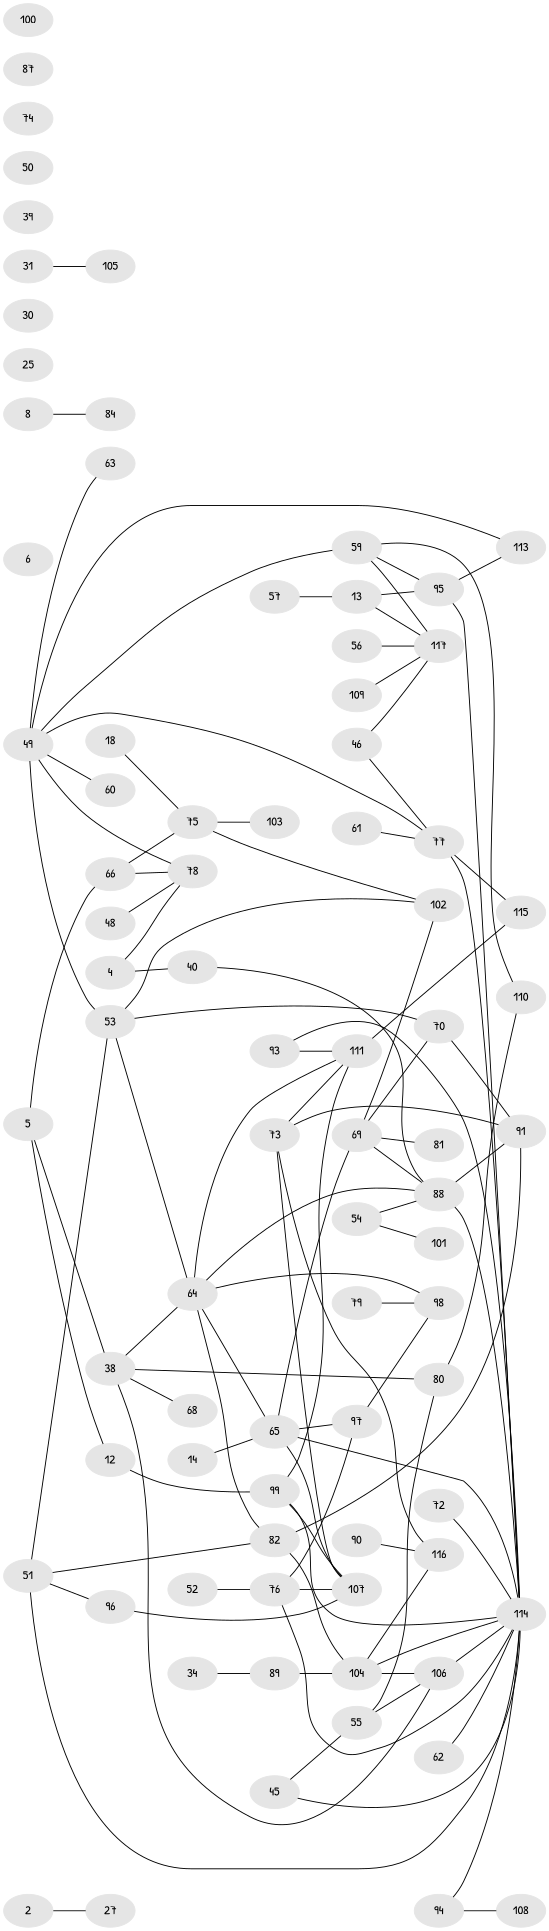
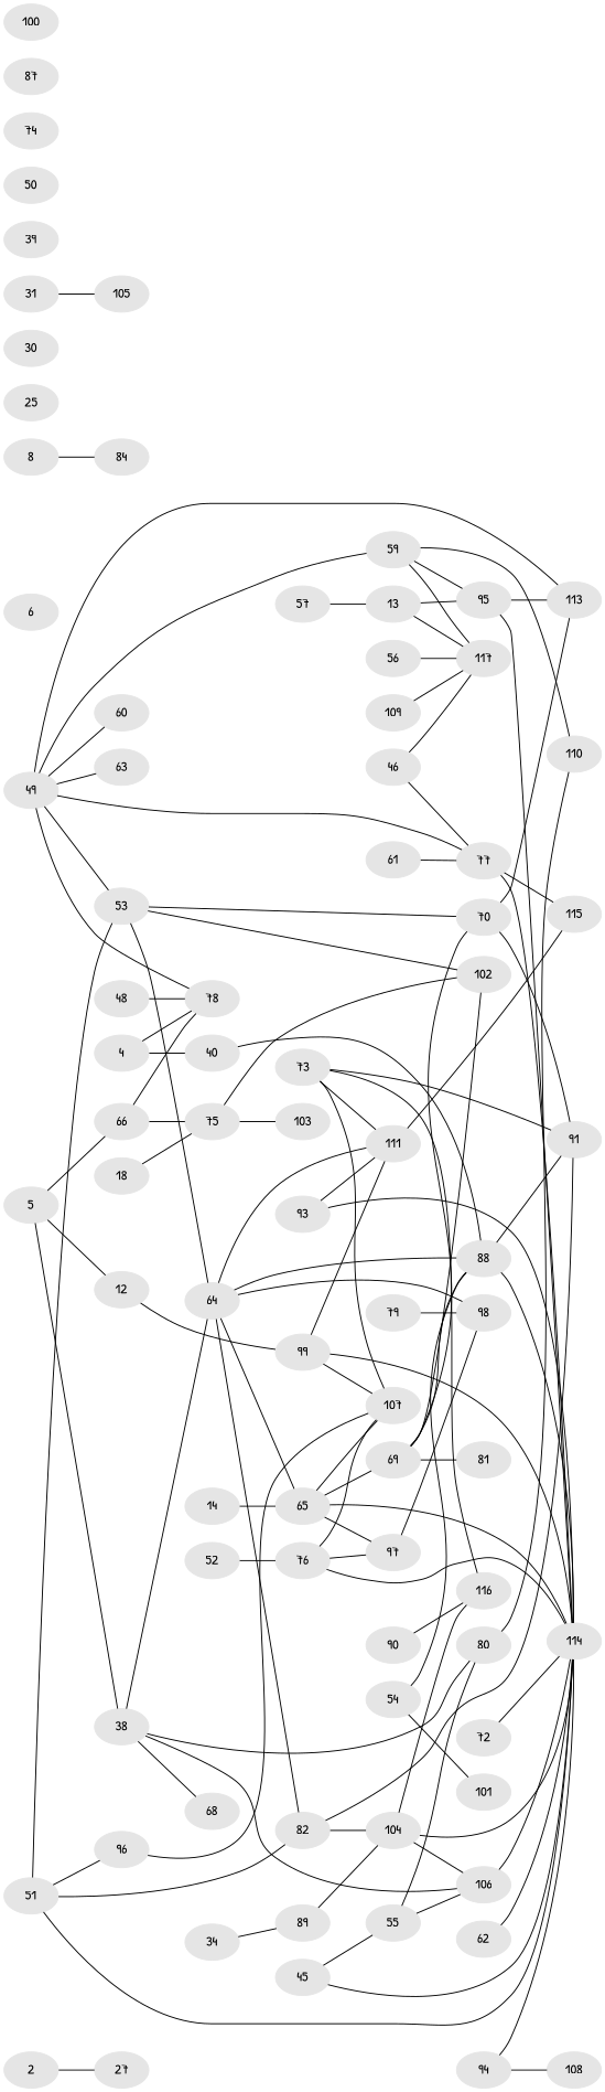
  graph {
    fontname="Patrick Hand"
    rankdir=LR
    node [color=gray90 fontname="Patrick Hand" style=filled]
    edge [fontname="Patrick Hand"]
    2
    27
    4
    40
    78
    88 [super="+47"]
    5
    12
    n9 [label=38 super="+22"]
    66 [super="+42"]
    99
    64 [super="+44"]
    80
    106 [super="+85"]
    68
    75 [super="+15"]
    6
    8
    84
    114 [super="+43+38+112"]
    111 [super="+92"]
    107 [super="+9"]
    65 [super="+3"]
    69
    97
    14
    102
    103
    18
    25
    30
    31
    105
    34
    89
    104
    39
    91
    55 [super="+26"]
    45
    77 [super="+67"]
    115
    46
    117 [super="+41"]
    48
    49 [super="+32"]
    53
    59 [super="+37"]
    60
    63
    113
    70
    95 [super="+71"]
    110
    50
    51 [super="+35"]
    82 [super="+33"]
    96 [super="+16+20"]
    52
    76
    98
    54
    101
    56
    n65 [label=13]
    57
    61
    62
    81
    72
    73
    116 [super="+7"]
    74
    79
    87
    90
    93
    94
    108
    100
    109
    2 -- 27
    4 -- 40
    4 -- 78
    40 -- 88
    88 -- 114 [weight=2]
    88 -- 91
    5 -- 12
    5 -- n9
    5 -- 66 [weight=2]
    12 -- 99
    n9 -- 64
    n9 -- 80
    n9 -- 106
    n9 -- 68
    66 -- 78
    66 -- 75
    99 -- 114
    99 -- 111
    99 -- 107
    64 -- 88
    64 -- 111
    64 -- 65 [weight=2]
    64 -- 82
    64 -- 98
    80 -- 110
    106 -- 114 [weight=2]
    75 -- 102
    75 -- 103
    8 -- 84
    111 -- 115
    65 -- 114 [weight=2]
    65 -- 107
    65 -- 69
    65 -- 97
    69 -- 88
    69 -- 102
    69 -- 70
    69 -- 81
    97 -- 98
    14 -- 65
    18 -- 75
    31 -- 105
    34 -- 89
    89 -- 104
    104 -- 106
    104 -- 114
    104 -- 116
    55 -- 80
    55 -- 106
    45 -- 114 [weight=2]
    45 -- 55
    77 -- 114 [weight=2]
    77 -- 115
    46 -- 77
    46 -- 117
    48 -- 78
    49 -- 78
    49 -- 77
    49 -- 53 [weight=2]
    49 -- 59
    49 -- 60
    49 -- 63
    49 -- 113
    53 -- 64
    53 -- 102
    53 -- 70
    59 -- 117
    59 -- 95 [weight=2]
    59 -- 110
    70 -- 91
+   70 -- 113
    95 -- 114
    95 -- 113
    51 -- 114 [weight=2]
    51 -- 53
    51 -- 82 [weight=2]
    51 -- 96
    82 -- 104
    82 -- 91
    96 -- 107
    52 -- 76
    76 -- 114
    76 -- 107
    76 -- 97
    54 -- 88
    54 -- 101
    56 -- 117
    n65 -- 117
    n65 -- 95
    57 -- n65
    61 -- 77
    62 -- 114
    72 -- 114
    73 -- 111 [weight=2]
    73 -- 107
    73 -- 91
    73 -- 116
    79 -- 98
    90 -- 116
    93 -- 114
    93 -- 111
    94 -- 114
    94 -- 108
    109 -- 117
  }
